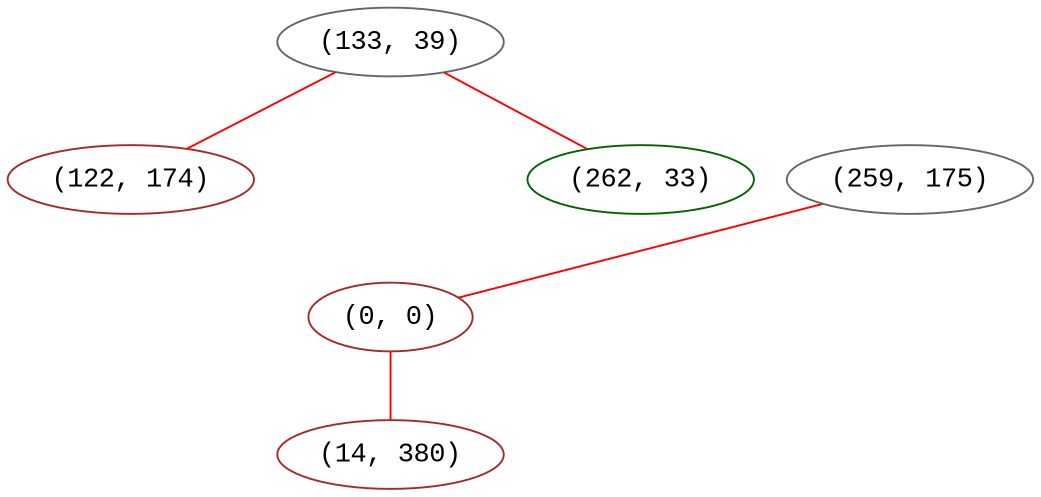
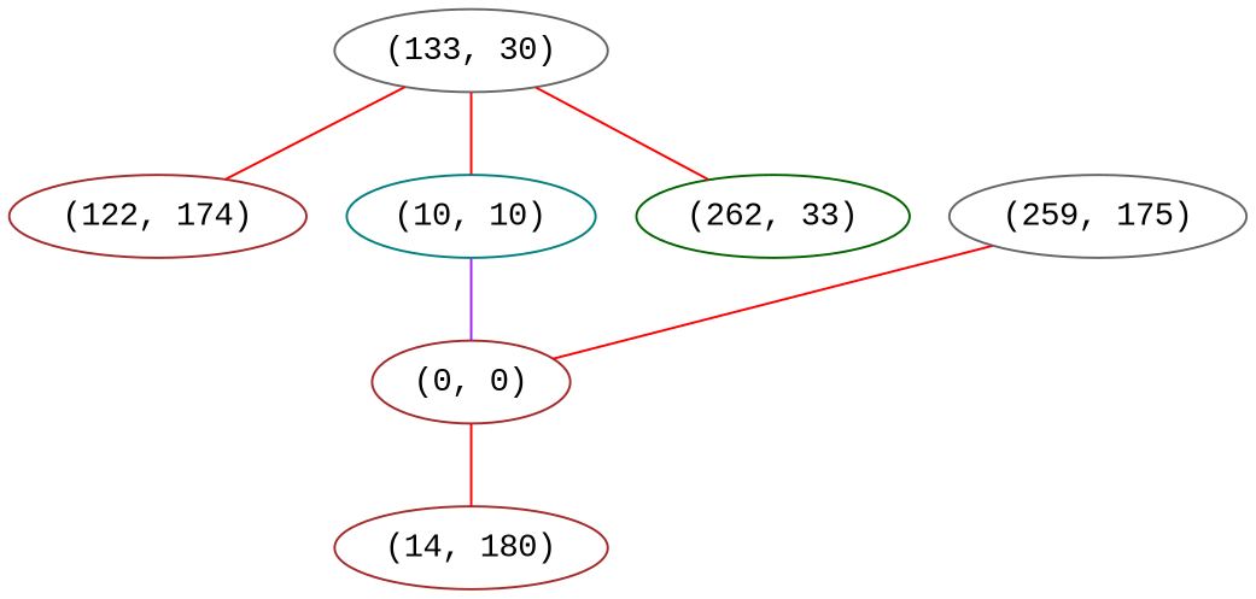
  graph {
    fontname="Liberation Mono"
    node [color=brown fontname="Liberation Mono"]
    edge [color=red fontname="Liberation Mono" weight=1]
-   "(133, 30)" [color=gray40 label="(133, 39)"]
+   "(133, 30)" [color=gray40]
    "(122, 174)"
+   "(10, 10)" [color=teal]
    n4 [color=darkgreen label="(262, 33)"]
    "(0, 0)"
    "(259, 175)" [color=gray40]
-   "(14, 180)" [label="(14, 380)"]
+   "(14, 180)"
    "(133, 30)" -- "(122, 174)"
+   "(133, 30)" -- "(10, 10)"
    "(133, 30)" -- n4
+   "(10, 10)" -- "(0, 0)" [color=purple weight=4]
    "(0, 0)" -- "(14, 180)"
    "(259, 175)" -- "(0, 0)"
  }
